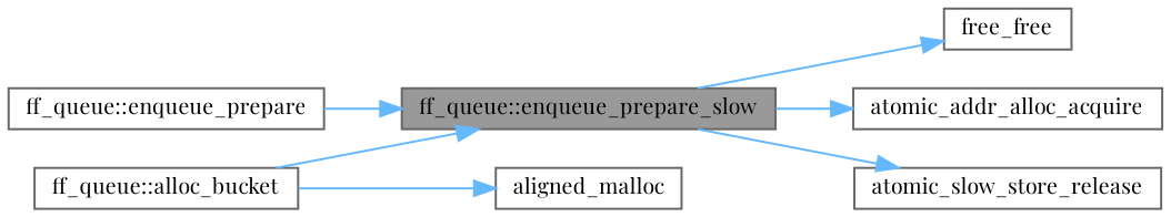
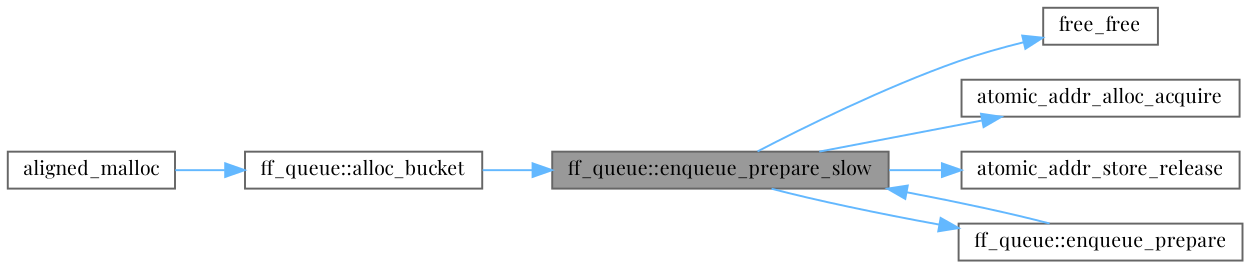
  digraph {
    fontname="Playfair Display"
    rankdir=LR
    node [color=grey40 fillcolor=white fontname="Playfair Display" fontsize=10 shape=box style=filled]
    edge [color=steelblue1 fontname="Playfair Display" fontsize=10 labelfontname=Helvetica labelfontsize=10 style=solid]
    n1 [color=gray40 fillcolor=grey60 fontcolor=black height=0.2 label="ff_queue::enqueue_prepare_slow" width=0.4]
    n2 [height=0.2 label=free_free width=0.4]
    n3 [height=0.2 label=atomic_addr_alloc_acquire width=0.4]
-   n4 [height=0.2 label=atomic_slow_store_release width=0.4]
+   n4 [height=0.2 label=atomic_addr_store_release width=0.4]
    n5 [height=0.2 label="ff_queue::enqueue_prepare" width=0.4]
    n6 [height=0.2 label="ff_queue::alloc_bucket" width=0.4]
    n7 [height=0.2 label=aligned_malloc width=0.4]
    n1 -> n2
    n1 -> n3
    n1 -> n4
+   n1 -> n5
    n5 -> n1
    n6 -> n1
-   n6 -> n7
+   n7 -> n6
  }
